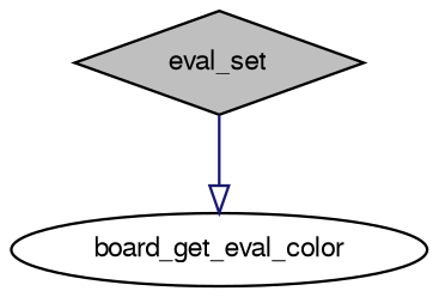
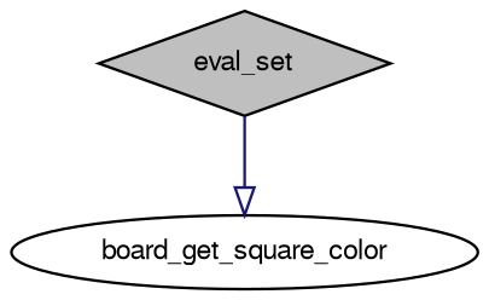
  digraph {
    rankdir=TB
    node [color=black fontname=FreeSans fontsize=10]
    n1 [fillcolor=grey75 fontcolor=black height=0.2 label=eval_set shape=diamond style=filled width=0.4]
-   n2 [height=0.2 label=board_get_eval_color shape=ellipse width=0.4]
+   n2 [height=0.2 label=board_get_square_color shape=ellipse width=0.4]
    n1 -> n2 [color=midnightblue fontname=FreeSans fontsize=10 labelfontname=FreeSans labelfontsize=10 style=solid arrowhead=onormal]
  }
